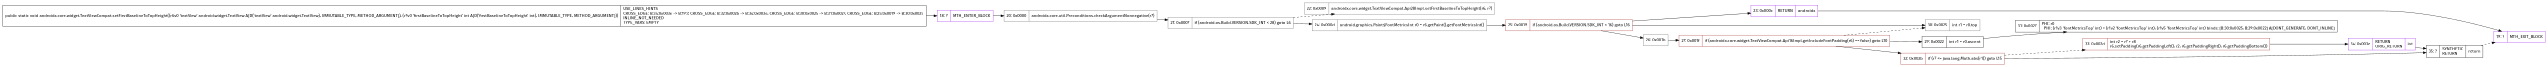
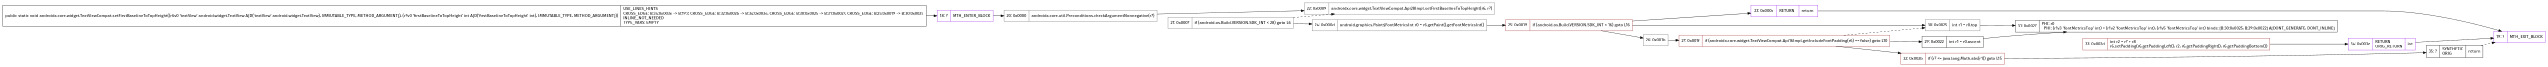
  digraph {
    fontname="Fira Sans"
    rankdir=LR
    node [color=gray40 fontname="Fira Sans" shape=record]
    edge [fontname="Fira Sans"]
    n1 [color=purple label="{18\:\ ?|MTH_ENTER_BLOCK\l}"]
    n2 [label="{20\:\ 0x0000|androidx.core.util.Preconditions.checkArgumentNonnegative(r7)\l}"]
    n3 [label="{21\:\ 0x0007|if (android.os.Build.VERSION.SDK_INT \< 28) goto L6\l}"]
    n4 [label="{22\:\ 0x0009|androidx.core.widget.TextViewCompat.Api28Impl.setFirstBaselineToTopHeight(r6, r7)\l}"]
    n5 [label="{24\:\ 0x000d|android.graphics.Paint$FontMetricsInt r0 = r6.getPaint().getFontMetricsInt()\l}"]
    n6 [color=brown label="{25\:\ 0x0019|if (android.os.Build.VERSION.SDK_INT \< 16) goto L16\l}"]
-   n7 [color=purple label="{23\:\ 0x000c|RETURN\l|androidx\l}"]
+   n7 [color=purple label="{23\:\ 0x000c|RETURN\l|return\l}"]
    n8 [color=purple label="{19\:\ ?|MTH_EXIT_BLOCK\l}"]
    n9 [label="{26\:\ 0x001b}"]
    n10 [label="{30\:\ 0x0025|int r1 = r0.top\l}"]
    n11 [color=brown label="{27\:\ 0x001f|if (androidx.core.widget.TextViewCompat.Api16Impl.getIncludeFontPadding(r6) == false) goto L10\l}"]
    n12 [color=black label="{31\:\ 0x0027|PHI: r0 \l  PHI: (r1v3 'fontMetricsTop' int) = (r1v2 'fontMetricsTop' int), (r1v5 'fontMetricsTop' int) binds: [B:30:0x0025, B:29:0x0022] A[DONT_GENERATE, DONT_INLINE]\l}"]
    n13 [color=black label="{29\:\ 0x0022|int r1 = r0.ascent\l}"]
    n14 [color=brown label="{32\:\ 0x002b|if (r7 \<= java.lang.Math.abs(r1)) goto L15\l}"]
    n15 [color=brown label="{33\:\ 0x002d|int r2 = r7 + r8\lr6.setPadding(r6.getPaddingLeft(), r2, r6.getPaddingRight(), r6.getPaddingBottom())\l}"]
-   n16 [color=black label="{35\:\ ?|SYNTHETIC\lRETURN\l|return\l}"]
+   n16 [color=black label="{35\:\ ?|SYNTHETIC\lORIG\l|return\l}"]
    n17 [color=purple label="{34\:\ 0x003e|RETURN\lORIG_RETURN\l|int\l}"]
    n18 [color=black label="{public static void androidx.core.widget.TextViewCompat.setFirstBaselineToTopHeight((r6v0 'textView' android.widget.TextView A[D('textView' android.widget.TextView), IMMUTABLE_TYPE, METHOD_ARGUMENT]), (r7v0 'firstBaselineToTopHeight' int A[D('firstBaselineToTopHeight' int), IMMUTABLE_TYPE, METHOD_ARGUMENT]))  | USE_LINES_HINTS\lCROSS_EDGE: B:34:0x003e \-\> B:19:?, CROSS_EDGE: B:32:0x002b \-\> B:34:0x003e, CROSS_EDGE: B:30:0x0025 \-\> B:31:0x0027, CROSS_EDGE: B:25:0x0019 \-\> B:30:0x0025\lINLINE_NOT_NEEDED\lTYPE_VARS: EMPTY\l}"]
    n1 -> n2
-   n2 -> n3
+   n2 -> n4
    n3 -> n4 [style=dashed]
    n3 -> n5
    n5 -> n6
    n6 -> n7
    n6 -> n9 [style=solid]
    n6 -> n10
    n7 -> n8
    n9 -> n11
+   n10 -> n12
    n11 -> n10 [style=dashed]
    n11 -> n13
    n11 -> n14
    n13 -> n12
-   n14 -> n15 [style=dashed]
    n14 -> n16
    n15 -> n17
    n16 -> n8 [style=dashed]
-   n17 -> n16
+   n17 -> n8
    n18 -> n1
  }
